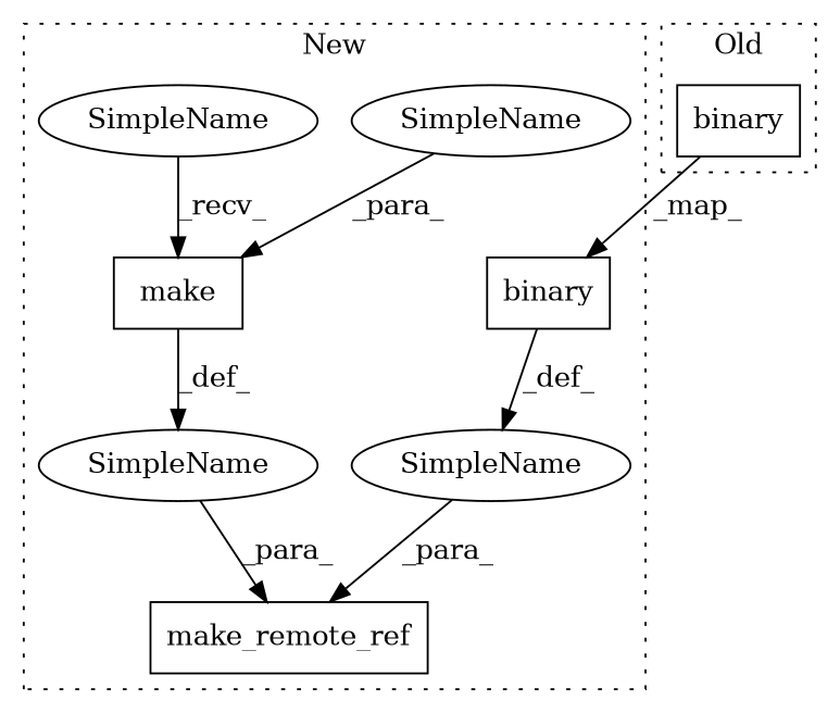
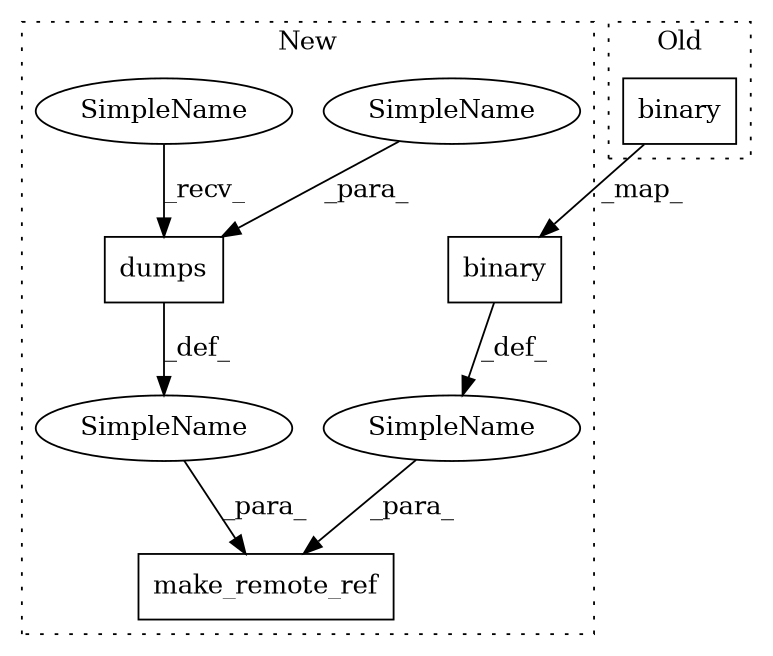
  digraph {
    node [a=32 shape=box]
    n1 [l=8 label=binary s=6593]
    n2 [a=42 label=SimpleName shape=ellipse]
    n3 [l="16,1" label=make_remote_ref s="6556,6641"]
-   n4 [l="6,1" label=make s="6614,6640"]
+   n4 [l="6,1" label=dumps s="6614,6640"]
    n5 [a=42 label=SimpleName shape=ellipse]
    n6 [a=42 l=20 label=SimpleName s=6620 shape=ellipse]
    n7 [a=42 l=11 label=SimpleName s=6602 shape=ellipse]
    n8 [l=8 label=binary s=3493]
    subgraph cluster_1 {
      label=New
      style=dotted
      n1
      n2
      n3
      n4
      n5
      n6
      n7
    }
    subgraph cluster_2 {
      label=Old
      style=dotted
      n8
    }
    n1 -> n2 [label=_def_]
    n2 -> n3 [label=_para_]
    n4 -> n5 [label=_def_]
    n5 -> n3 [label=_para_]
    n6 -> n4 [label=_para_]
    n7 -> n4 [label=_recv_]
    n8 -> n1 [label=_map_]
  }
